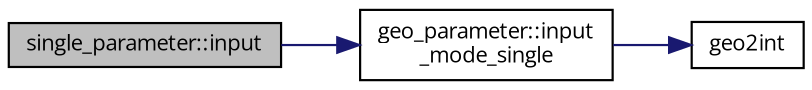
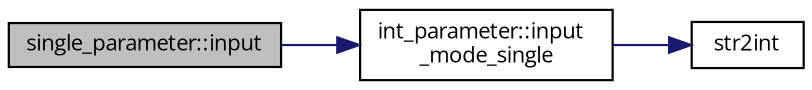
  digraph {
    fontname="Open Sans"
    rankdir=LR
    node [color=black fillcolor=white fontname="Open Sans" fontsize=10 shape=record style=filled]
    edge [color=midnightblue fontname="Open Sans" fontsize=10 labelfontname=Helvetica labelfontsize=10 style=solid]
    n1 [fillcolor=grey75 fontcolor=black height=0.2 label="single_parameter::input" width=0.4]
-   n2 [height=0.2 label="geo_parameter::input\l_mode_single" width=0.4]
-   n3 [height=0.2 label=geo2int width=0.4]
+   n2 [height=0.2 label="int_parameter::input\l_mode_single" width=0.4]
+   n3 [height=0.2 label=str2int width=0.4]
    n1 -> n2
    n2 -> n3
  }
